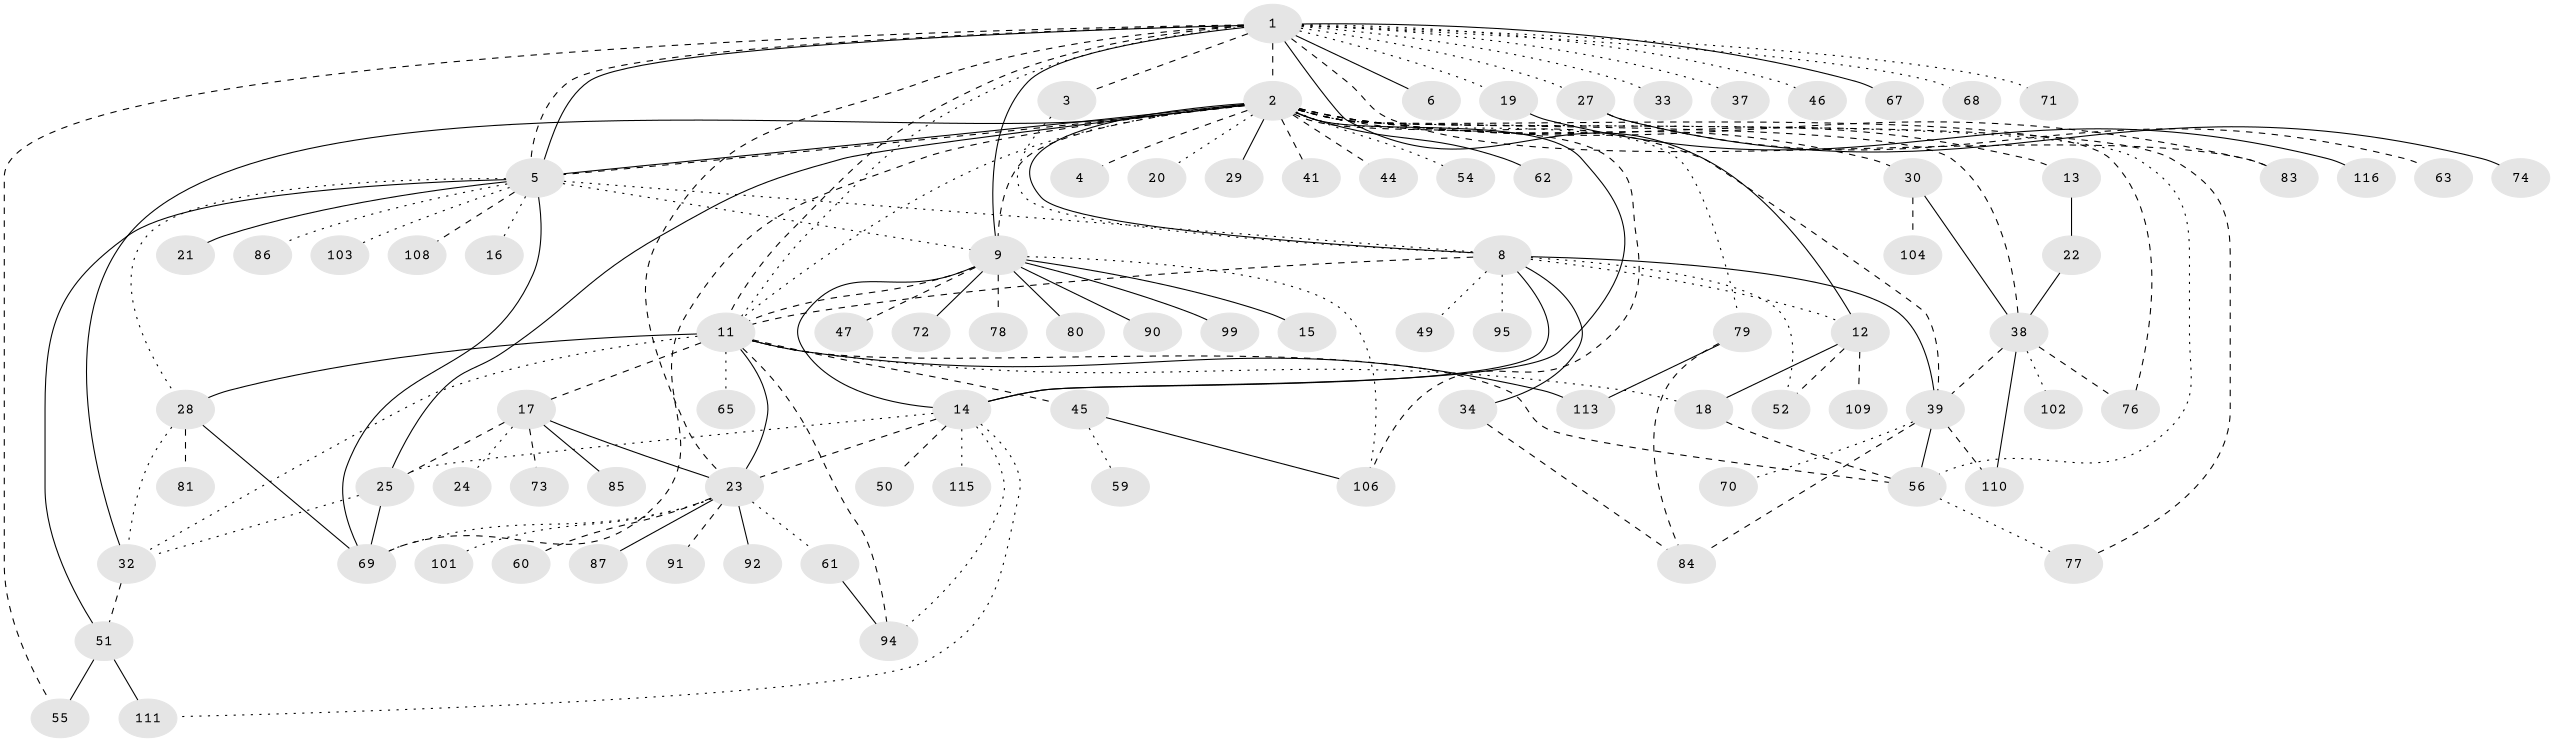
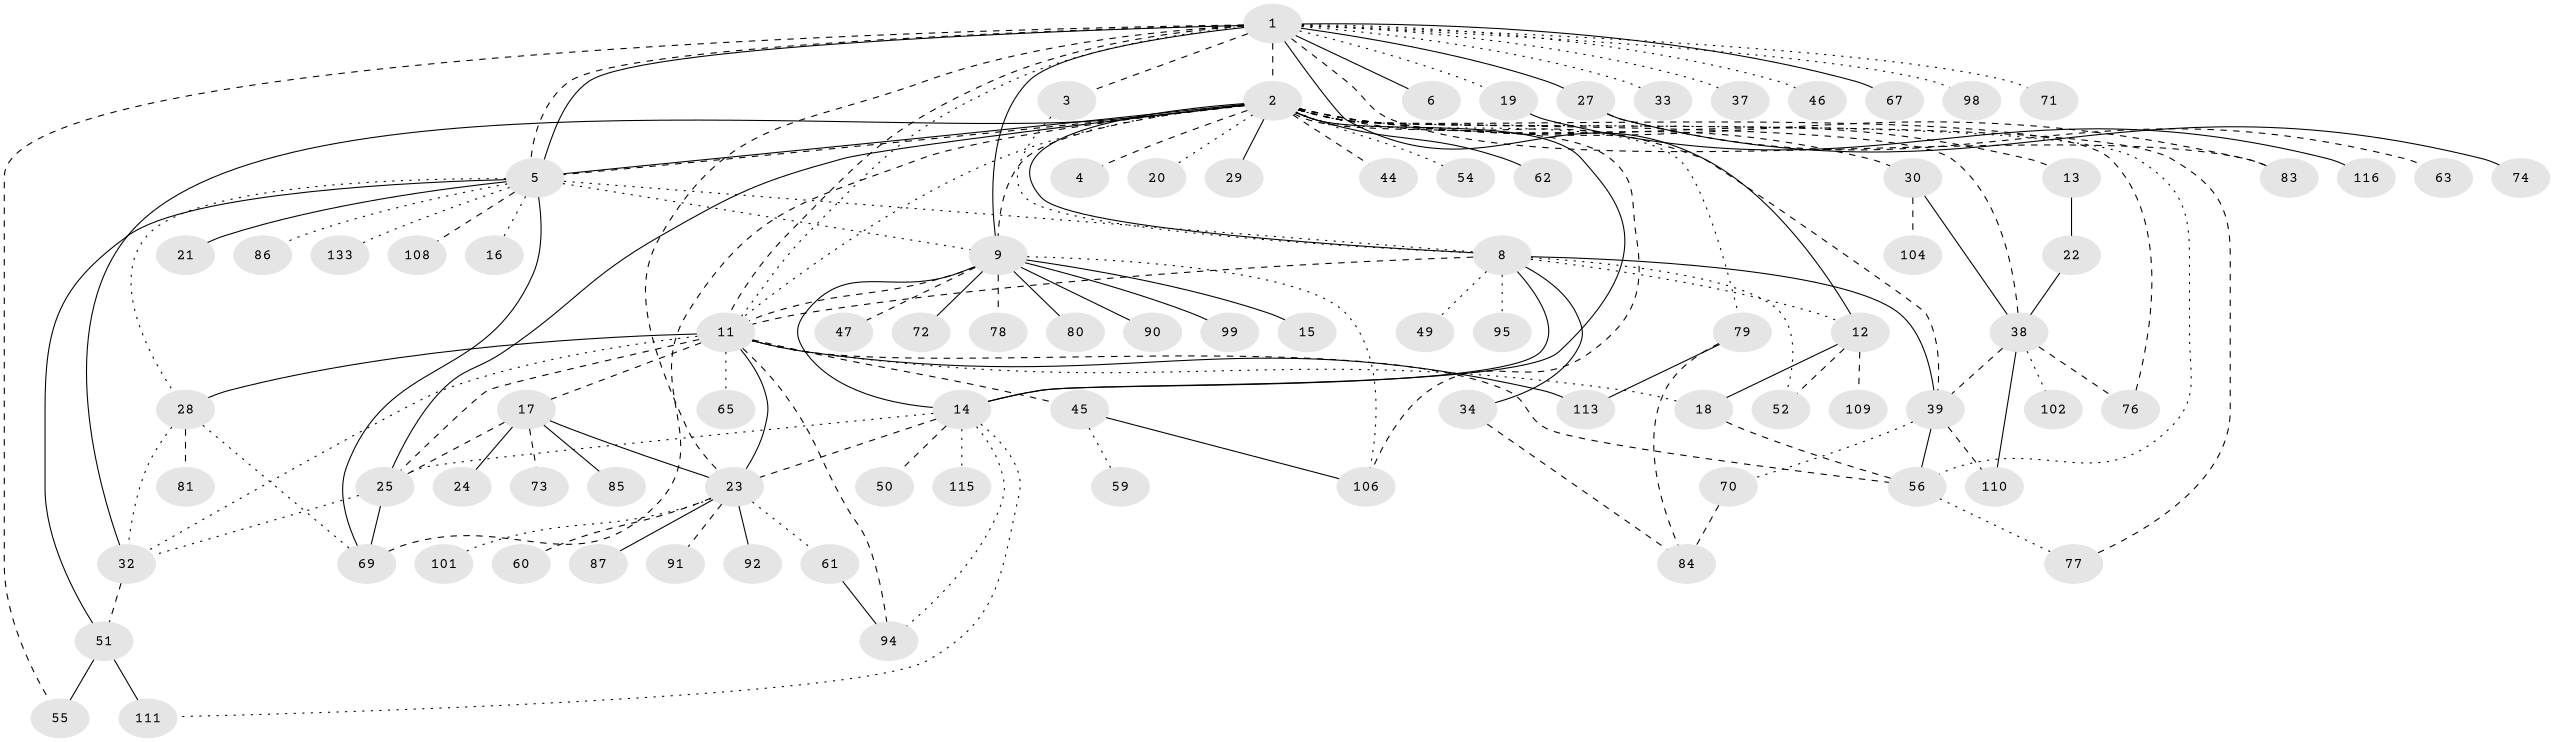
  graph {
    fontname="Courier Prime"
    node [color=gray90 fontname="Courier Prime" style=filled]
    edge [fontname="Courier Prime" style=dashed]
    1 [super="+10"]
    2 [super="+7"]
    3 [super="+58"]
    5 [super="+35"]
    6
    9 [super="+93"]
    11 [super="+107"]
    12 [super="+36"]
    19 [super="+48"]
    23 [super="+42"]
    27
    33
    37
    46
    55 [super="+75"]
    67 [super="+112"]
-   68
+   68 [label=98]
    71
    83 [super="+89"]
    4
    8 [super="+57"]
    13 [super="+88"]
    14 [super="+64"]
    20
    25 [super="+26"]
    29
    30 [super="+66"]
    32 [super="+105"]
    38 [super="+97"]
    39 [super="+82"]
-   41
    44
    54
    56 [super="+114"]
    62
    69
    76
    77
    79
    106
    16
    21
    28 [super="+40"]
    51
    86 [super="+100"]
-   103
+   103 [label=133]
    108
    15
    47
    72
    78
    80
    90 [super="+96"]
    99
    17 [super="+53"]
    18 [super="+31"]
    45 [super="+98"]
    65
    94
    113
    52
    109
    116
    60
    61
    87
    91
    92
    101
    63
    74
    34
    49
    95
    22 [super="+43"]
    50
    111
    115
    104
    102
    110
    84
    70
    81
    24
    73
    85
    59
    1 -- 2 [weight=2]
    1 -- 3
    1 -- 5 [weight=2]
    1 -- 5 [style=solid]
    1 -- 6 [style=solid]
    1 -- 9 [style=solid weight=2]
    1 -- 11 [weight=2]
    1 -- 11 [style=dotted]
    1 -- 12 [style=solid]
    1 -- 19 [style=dotted]
    1 -- 23 [weight=2]
-   1 -- 27 [style=dotted]
+   1 -- 27 [style=solid]
    1 -- 33 [style=dotted]
    1 -- 37 [style=dotted]
    1 -- 46 [style=dotted]
    1 -- 55
    1 -- 67 [style=solid]
    1 -- 68 [style=dotted]
    1 -- 71 [style=dotted]
    1 -- 83
    2 -- 5 [style=solid]
    2 -- 5
    2 -- 9
    2 -- 11 [style=dotted]
    2 -- 83
    2 -- 4
    2 -- 8 [style=solid]
    2 -- 13
    2 -- 14 [style=solid]
    2 -- 20 [style=dotted]
    2 -- 25 [style=solid]
    2 -- 29 [style=solid]
    2 -- 30
    2 -- 32 [style=solid]
    2 -- 38
    2 -- 39
-   2 -- 41
    2 -- 44
    2 -- 54 [style=dotted]
    2 -- 56 [style=dotted]
    2 -- 62 [style=solid]
    2 -- 69
    2 -- 76
    2 -- 77
    2 -- 79 [style=dotted]
    2 -- 106
    3 -- 8 [style=dotted]
    5 -- 9 [style=dotted]
    5 -- 8 [style=dotted]
    5 -- 69 [style=solid]
    5 -- 16 [style=dotted]
    5 -- 21 [style=solid]
    5 -- 28 [style=dotted]
    5 -- 51 [style=solid]
    5 -- 86 [style=dotted]
    5 -- 103 [style=dotted]
    5 -- 108
    9 -- 11
    9 -- 14 [style=solid]
    9 -- 106 [style=dotted]
    9 -- 15 [style=solid]
    9 -- 47
    9 -- 72 [style=solid]
    9 -- 78
    9 -- 80 [style=solid]
    9 -- 90 [style=solid]
    9 -- 99 [style=solid]
    11 -- 23 [style=solid]
+   11 -- 25
    11 -- 32 [style=dotted]
    11 -- 56
    11 -- 28 [style=solid]
    11 -- 17
    11 -- 18 [style=dotted]
    11 -- 45 [weight=2]
    11 -- 65 [style=dotted]
    11 -- 94
    11 -- 113 [style=solid]
    12 -- 18 [style=solid]
    12 -- 52
    12 -- 109
    19 -- 116 [style=solid]
-   23 -- 69 [style=dotted]
    23 -- 60
    23 -- 61 [style=dotted]
    23 -- 87 [style=solid]
    23 -- 91
    23 -- 92 [style=solid]
    23 -- 101 [style=dotted]
    27 -- 63
    27 -- 74 [style=solid]
    8 -- 11
    8 -- 12 [style=dotted]
    8 -- 14 [style=solid]
    8 -- 39 [style=solid]
    8 -- 52 [style=dotted]
    8 -- 34 [style=solid]
    8 -- 49 [style=dotted]
    8 -- 95 [style=dotted]
    13 -- 22 [style=solid]
    14 -- 23
    14 -- 25 [style=dotted]
    14 -- 94 [style=dotted]
    14 -- 50
    14 -- 111 [style=dotted]
    14 -- 115 [style=dotted]
    25 -- 32 [style=dotted]
    25 -- 69 [style=solid]
    30 -- 38 [style=solid]
    30 -- 104
    32 -- 51
    38 -- 39
    38 -- 76
    38 -- 102 [style=dotted]
    38 -- 110 [style=solid]
    39 -- 56 [style=solid]
    39 -- 110
-   39 -- 84
+   70 -- 84
    39 -- 70 [style=dotted]
    56 -- 77 [style=dotted]
    79 -- 113 [style=solid]
    79 -- 84
    28 -- 32 [style=dotted]
-   28 -- 69 [style=solid]
+   28 -- 69 [style=dotted]
    28 -- 81
    51 -- 55 [style=solid]
    51 -- 111 [style=solid]
    17 -- 23 [style=solid]
    17 -- 25
-   17 -- 24 [style=dotted]
+   17 -- 24 [style=solid]
    17 -- 73
    17 -- 85 [style=solid]
    18 -- 56
    45 -- 106 [style=solid]
    45 -- 59 [style=dotted]
    61 -- 94 [style=solid]
    34 -- 84
    22 -- 38 [style=solid]
  }
